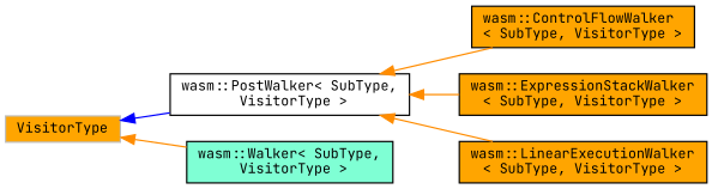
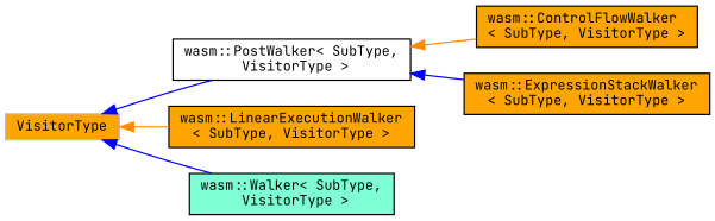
  digraph {
    fontname="JetBrains Mono"
    rankdir=LR
    node [color=black fillcolor=orange fontname="JetBrains Mono" fontsize=10 shape=record style=filled]
    edge [color=darkorange dir=back fontname="JetBrains Mono" fontsize=10 labelfontname=Helvetica labelfontsize=10 style=solid]
    n1 [fillcolor=white fontcolor=black height=0.2 label="wasm::PostWalker\< SubType,\l VisitorType \>" width=0.4]
    n2 [height=0.2 label="wasm::ControlFlowWalker\l\< SubType, VisitorType \>" width=0.4]
    n3 [height=0.2 label="wasm::ExpressionStackWalker\l\< SubType, VisitorType \>" width=0.4]
    n4 [height=0.2 label="wasm::LinearExecutionWalker\l\< SubType, VisitorType \>" width=0.4]
    n5 [fillcolor=aquamarine height=0.2 label="wasm::Walker\< SubType,\l VisitorType \>" width=0.4]
    n6 [color=grey75 height=0.2 label=VisitorType width=0.4]
    n1 -> n2
-   n1 -> n3
-   n1 -> n4
+   n1 -> n3 [color=blue]
+   n6 -> n4
    n6 -> n1 [color=blue]
-   n6 -> n5
+   n6 -> n5 [color=blue]
  }
